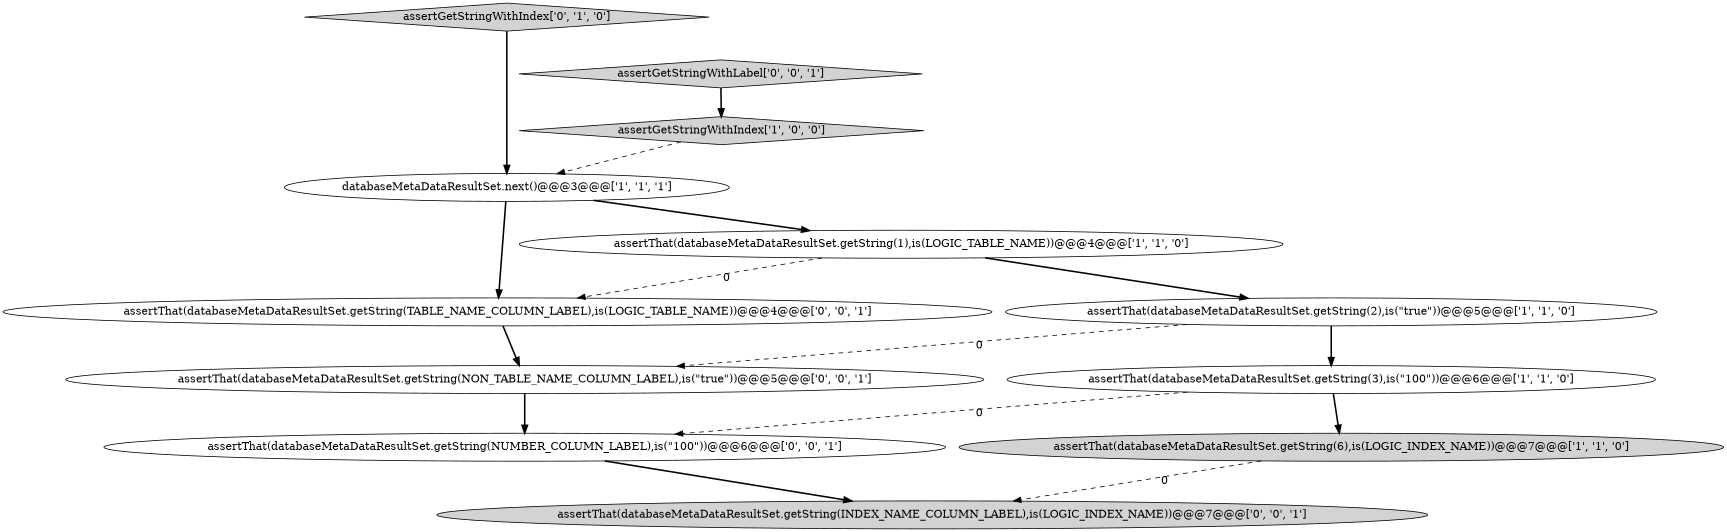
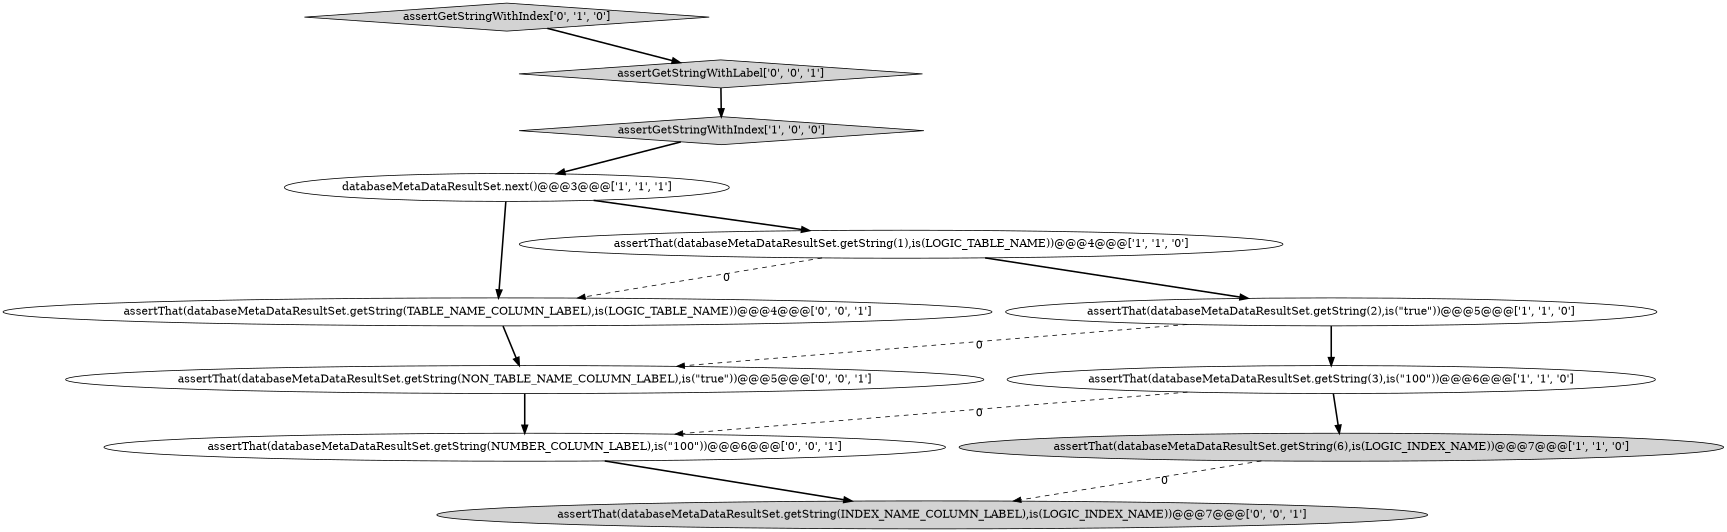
  digraph {
    node [fillcolor=white shape=ellipse style=filled]
    edge [style=bold]
    n1 [label="assertThat(databaseMetaDataResultSet.getString(TABLE_NAME_COLUMN_LABEL),is(LOGIC_TABLE_NAME))@@@4@@@['0', '0', '1']"]
    n2 [label="assertThat(databaseMetaDataResultSet.getString(NON_TABLE_NAME_COLUMN_LABEL),is(\"true\"))@@@5@@@['0', '0', '1']"]
    n3 [label="assertThat(databaseMetaDataResultSet.getString(NUMBER_COLUMN_LABEL),is(\"100\"))@@@6@@@['0', '0', '1']"]
    n4 [fillcolor=lightgray label="assertThat(databaseMetaDataResultSet.getString(INDEX_NAME_COLUMN_LABEL),is(LOGIC_INDEX_NAME))@@@7@@@['0', '0', '1']"]
    n5 [fillcolor=lightgray label="assertThat(databaseMetaDataResultSet.getString(6),is(LOGIC_INDEX_NAME))@@@7@@@['1', '1', '0']"]
    n6 [label="assertThat(databaseMetaDataResultSet.getString(1),is(LOGIC_TABLE_NAME))@@@4@@@['1', '1', '0']"]
    n7 [label="assertThat(databaseMetaDataResultSet.getString(2),is(\"true\"))@@@5@@@['1', '1', '0']"]
    n8 [label="assertThat(databaseMetaDataResultSet.getString(3),is(\"100\"))@@@6@@@['1', '1', '0']"]
    n9 [fillcolor=lightgray label="assertGetStringWithIndex['0', '1', '0']" shape=diamond]
    n10 [label="databaseMetaDataResultSet.next()@@@3@@@['1', '1', '1']"]
    n11 [fillcolor=lightgray label="assertGetStringWithLabel['0', '0', '1']" shape=diamond]
    n12 [fillcolor=lightgray label="assertGetStringWithIndex['1', '0', '0']" shape=diamond]
    n1 -> n2
    n2 -> n3
    n3 -> n4
    n5 -> n4 [label=0 style=dashed]
    n6 -> n1 [label=0 style=dashed]
    n6 -> n7
    n7 -> n2 [label=0 style=dashed]
    n7 -> n8
    n8 -> n3 [label=0 style=dashed]
    n8 -> n5
-   n9 -> n10
+   n9 -> n11
    n10 -> n1
    n10 -> n6
    n11 -> n12
-   n12 -> n10 [style=dashed]
+   n12 -> n10
  }
